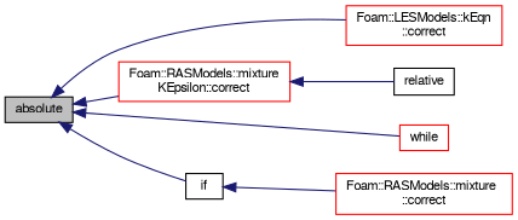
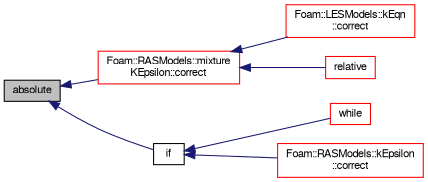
  digraph {
    rankdir=LR
    node [color=red fontname=FreeSans fontsize=10 shape=record]
    edge [color=midnightblue dir=back fontname=FreeSans fontsize=10 labelfontname=FreeSans labelfontsize=10 style=solid]
    n1 [color=black fillcolor=grey75 fontcolor=black height=0.2 label=absolute style=filled width=0.4]
    n2 [height=0.2 label="Foam::LESModels::kEqn\l::correct" width=0.4]
    n3 [height=0.2 label="Foam::RASModels::mixture\lKEpsilon::correct" width=0.4]
    n4 [color=black height=0.2 label=if width=0.4]
    n5 [height=0.2 label=while width=0.4]
-   n6 [height=0.2 label="Foam::RASModels::mixture\l::correct" width=0.4]
-   n7 [color=black height=0.2 label=relative width=0.4]
-   n1 -> n2
+   n6 [height=0.2 label="Foam::RASModels::kEpsilon\l::correct" width=0.4]
+   n7 [height=0.2 label=relative width=0.4]
+   n3 -> n2
    n1 -> n3
    n1 -> n4
-   n1 -> n5
+   n4 -> n5
    n3 -> n7
    n4 -> n6
  }
